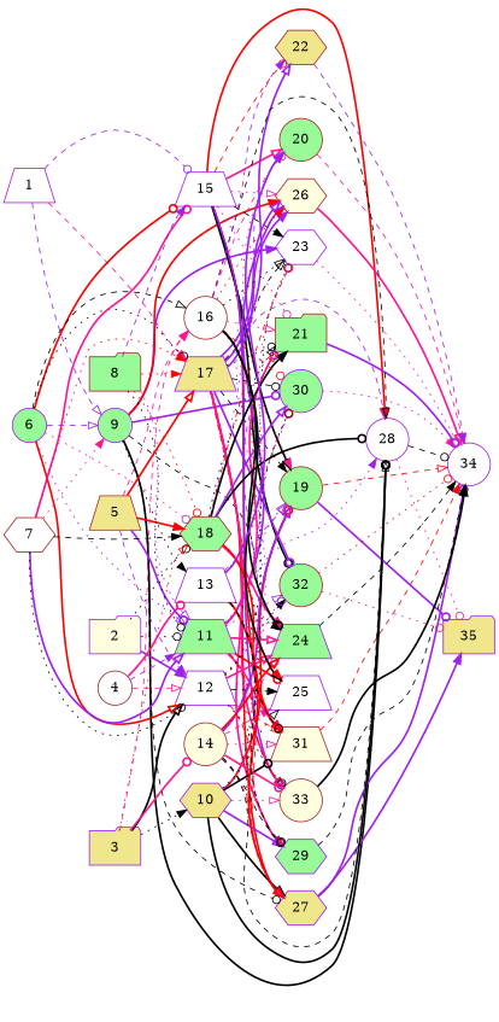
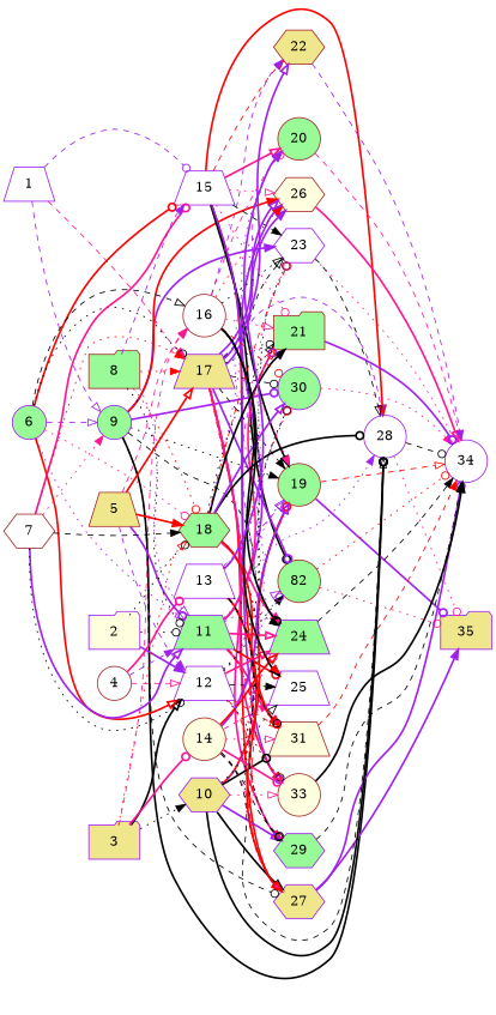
  digraph {
    rankdir=LR
    node [alpha=0.09 color=purple fillcolor=palegreen shape=circle style=filled]
    edge [arrowhead=odot color=black style=bold]
    1 [alpha=0.15 expect_size=8760320 fillcolor=white shape=trapezium]
    9 [expect_size=12965888]
    15 [alpha=0.10 expect_size=41209856 fillcolor=white shape=trapezium]
    17 [alpha=0.12 expect_size=48930816 fillcolor=khaki shape=trapezium]
    19 [alpha=0.13 color=brown expect_size=32363520]
    23 [alpha=0.12 expect_size=22226944 fillcolor=white shape=hexagon]
    24 [alpha=0.17 expect_size=16661504 shape=trapezium]
    26 [alpha=0.17 color=brown expect_size=17857536 fillcolor=lightyellow shape=hexagon]
    27 [alpha=0.17 expect_size=7777280 fillcolor=khaki shape=hexagon]
    28 [expect_size=35795968 fillcolor=white]
    30 [alpha=0.08 expect_size=18306048]
    31 [alpha=0.19 color=brown expect_size=51563520 fillcolor=lightyellow shape=trapezium]
-   32 [alpha=0.12 color=brown expect_size=43021312]
+   32 [alpha=0.12 color=brown expect_size=43021312 label=82]
    33 [alpha=0.18 color=brown expect_size=32425984 fillcolor=lightyellow]
    21 [alpha=0.16 color=brown expect_size=17739776 shape=folder]
    20 [alpha=0.14 color=brown expect_size=5787648]
    22 [alpha=0.16 color=brown expect_size=47001600 fillcolor=khaki shape=hexagon]
    25 [alpha=0.17 expect_size=40976384 fillcolor=white shape=trapezium]
    29 [alpha=0.05 expect_size=34102272 shape=hexagon]
    34 [alpha=0.07 expect_size=13604864 fillcolor=white]
    35 [alpha=0.11 expect_size=6327296 fillcolor=khaki shape=folder]
    2 [alpha=0.10 expect_size=44990464 fillcolor=lightyellow shape=folder]
    11 [alpha=0.12 expect_size=23462912 shape=trapezium]
    12 [expect_size=11192320 fillcolor=white shape=trapezium]
    18 [alpha=0.19 color=brown expect_size=46761984 shape=hexagon]
    3 [expect_size=46253056 fillcolor=khaki shape=folder]
    10 [alpha=0.05 expect_size=23844864 fillcolor=khaki shape=hexagon]
    14 [alpha=0.10 color=brown expect_size=10564608 fillcolor=lightyellow]
    16 [alpha=0.16 color=brown expect_size=50914304 fillcolor=white]
    4 [alpha=0.13 color=brown expect_size=25013248 fillcolor=white]
    13 [alpha=0.18 expect_size=35864576 fillcolor=white shape=trapezium]
    5 [alpha=0.04 color=brown expect_size=41611264 fillcolor=khaki shape=trapezium]
    6 [alpha=0.19 expect_size=50650112]
    7 [alpha=0.19 color=brown expect_size=7907328 fillcolor=white shape=hexagon]
    8 [alpha=0.14 color=brown expect_size=31886336 shape=folder]
    1 -> 9 [arrowhead=onormal color=purple style=dashed]
    1 -> 15 [color=purple style=dashed]
    1 -> 17 [arrowhead=normal color=deeppink style=dashed]
-   9 -> 13 [arrowhead=normal style=dotted]
+   9 -> 19 [arrowhead=normal style=dotted]
    9 -> 23 [arrowhead=normal color=purple]
    9 -> 24 [arrowhead=normal style=dashed]
    9 -> 26 [arrowhead=normal color=red]
    9 -> 27 [style=dashed]
    9 -> 28
    9 -> 30 [color=purple]
    15 -> 19 [arrowhead=onormal]
    15 -> 23 [arrowhead=normal style=dashed]
    15 -> 26 [arrowhead=onormal color=deeppink style=dotted]
    15 -> 28 [arrowhead=normal color=red]
    15 -> 31 [color=red]
    15 -> 32
    15 -> 33 [color=purple]
    15 -> 21 [color=deeppink style=dotted]
    15 -> 20 [arrowhead=onormal color=deeppink]
-   15 -> 22 [color=red style=dashed]
+   15 -> 22 [arrowhead=normal color=red style=dashed]
    17 -> 19 [arrowhead=normal style=dashed]
    17 -> 23 [arrowhead=onormal style=dashed]
    17 -> 26 [arrowhead=normal color=purple]
    17 -> 26 [arrowhead=onormal color=purple]
    17 -> 27 [arrowhead=normal color=red]
    17 -> 28 [arrowhead=onormal color=purple style=dashed]
    17 -> 30 [style=dashed]
    17 -> 32 [color=purple]
    17 -> 33 [arrowhead=onormal color=deeppink]
    17 -> 21 [style=dotted]
    17 -> 20 [arrowhead=normal color=purple style=dashed]
    17 -> 22 [arrowhead=onormal color=purple]
    17 -> 25 [arrowhead=onormal color=red style=dashed]
    17 -> 29 [arrowhead=normal color=deeppink]
    19 -> 34 [arrowhead=onormal color=red style=dashed]
    19 -> 35 [color=purple]
    23 -> 34 [color=deeppink style=dotted]
    24 -> 34 [arrowhead=normal style=dashed]
    26 -> 34 [arrowhead=onormal color=deeppink]
    27 -> 34 [color=purple]
    27 -> 35 [arrowhead=normal color=purple]
    28 -> 34 [style=dashed]
    28 -> 35 [color=deeppink style=dotted]
    30 -> 34 [arrowhead=normal color=deeppink style=dotted]
    31 -> 34 [arrowhead=normal color=red style=dashed]
    32 -> 34 [color=red style=dotted]
    32 -> 35 [color=deeppink style=dotted]
    33 -> 34 [arrowhead=normal]
    21 -> 34 [color=purple]
    20 -> 34 [arrowhead=normal color=deeppink style=dashed]
    22 -> 34 [arrowhead=normal color=purple style=dashed]
    29 -> 34 [arrowhead=normal style=dashed]
    2 -> 11 [style=dotted]
    2 -> 12 [arrowhead=normal color=purple]
    2 -> 18 [style=dotted]
    11 -> 19 [arrowhead=onormal color=purple style=dotted]
    11 -> 24 [arrowhead=onormal color=deeppink]
    11 -> 26 [arrowhead=onormal color=purple]
    11 -> 27 [arrowhead=normal color=red style=dashed]
    11 -> 28 [arrowhead=normal color=purple style=dotted]
    11 -> 30 [color=purple style=dashed]
    11 -> 31 [arrowhead=normal color=deeppink]
    11 -> 32 [arrowhead=onormal color=purple style=dotted]
    11 -> 33 [arrowhead=onormal color=red style=dashed]
    11 -> 21 [color=deeppink]
    11 -> 25 [color=red]
    11 -> 29 [arrowhead=onormal color=deeppink style=dotted]
    12 -> 19 [arrowhead=onormal color=deeppink style=dotted]
    12 -> 24 [arrowhead=onormal color=deeppink]
    12 -> 27 [arrowhead=normal color=red style=dashed]
    12 -> 30 [style=dotted]
    12 -> 31 [arrowhead=onormal color=red style=dashed]
    12 -> 32 [arrowhead=normal style=dotted]
    12 -> 33 [style=dotted]
    12 -> 25 [arrowhead=normal style=dashed]
    12 -> 29 [color=deeppink style=dotted]
    18 -> 23 [color=red style=dashed]
    18 -> 24 [arrowhead=onormal color=deeppink]
    18 -> 27 [arrowhead=normal style=dotted]
    18 -> 28
    18 -> 30 [arrowhead=onormal color=purple]
    18 -> 31 [arrowhead=onormal color=red]
    18 -> 21 [arrowhead=normal]
    18 -> 21 [arrowhead=onormal style=dotted]
    18 -> 20 [arrowhead=normal color=purple style=dotted]
    18 -> 29 [arrowhead=onormal color=red style=dotted]
    3 -> 12 [arrowhead=onormal]
    3 -> 18 [arrowhead=onormal color=red style=dotted]
    3 -> 10 [arrowhead=normal style=dotted]
    3 -> 14 [color=deeppink]
    3 -> 16 [arrowhead=normal color=deeppink style=dashed]
    10 -> 19 [color=red]
    10 -> 23 [style=dotted]
    10 -> 24 [color=deeppink style=dashed]
    10 -> 27 [arrowhead=onormal]
    10 -> 28
    10 -> 31
    10 -> 32 [color=purple style=dotted]
    10 -> 33 [arrowhead=onormal color=deeppink style=dotted]
    10 -> 25 [arrowhead=onormal style=dotted]
    10 -> 29 [arrowhead=onormal color=purple]
    14 -> 19 [arrowhead=onormal color=purple]
    14 -> 24 [arrowhead=onormal color=red]
    14 -> 26 [arrowhead=normal color=purple style=dotted]
    14 -> 27 [arrowhead=normal color=deeppink style=dashed]
    14 -> 28 [arrowhead=onormal style=dashed]
    14 -> 31 [arrowhead=onormal color=deeppink style=dotted]
    14 -> 33 [color=deeppink]
    14 -> 21 [color=purple style=dashed]
    14 -> 25 [arrowhead=normal color=deeppink style=dashed]
    14 -> 29 [style=dashed]
    16 -> 19 [arrowhead=normal color=deeppink style=dotted]
    16 -> 23 [arrowhead=onormal style=dotted]
    16 -> 24
    16 -> 26 [arrowhead=normal color=red style=dotted]
-   16 -> 28 [arrowhead=onormal style=dashed]
+   23 -> 28 [arrowhead=onormal style=dashed]
    16 -> 30 [color=red style=dashed]
    16 -> 21 [arrowhead=onormal color=deeppink style=dotted]
    16 -> 20 [color=deeppink style=dashed]
    16 -> 22 [arrowhead=normal color=purple style=dashed]
    16 -> 25 [arrowhead=onormal]
    4 -> 11 [arrowhead=normal color=purple style=dashed]
    4 -> 12 [arrowhead=onormal color=deeppink style=dashed]
    4 -> 13 [color=deeppink]
    13 -> 19 [arrowhead=onormal color=purple style=dashed]
    13 -> 23 [color=deeppink style=dotted]
    13 -> 24 [arrowhead=normal style=dotted]
    13 -> 27 [arrowhead=onormal color=red]
    13 -> 30 [color=red style=dotted]
    13 -> 31 [style=dashed]
    13 -> 21 [arrowhead=onormal color=red style=dotted]
    13 -> 20 [arrowhead=onormal color=purple]
    13 -> 25 [arrowhead=normal color=red style=dotted]
    13 -> 29 [style=dashed]
    5 -> 17 [arrowhead=onormal color=red]
    5 -> 11 [color=purple]
    5 -> 12 [arrowhead=normal color=purple style=dashed]
    5 -> 18 [arrowhead=normal color=red]
    5 -> 16 [arrowhead=normal color=deeppink style=dashed]
    6 -> 9 [arrowhead=onormal color=purple style=dashed]
    6 -> 15 [color=red]
    6 -> 17 [style=dotted]
    6 -> 11 [arrowhead=onormal color=purple style=dotted]
    6 -> 12 [arrowhead=onormal color=red]
    6 -> 18 [color=deeppink style=dotted]
    6 -> 16 [arrowhead=onormal style=dashed]
    7 -> 9 [arrowhead=normal color=deeppink style=dotted]
    7 -> 15 [color=deeppink]
    7 -> 17 [arrowhead=normal color=red style=dotted]
    7 -> 11 [arrowhead=onormal color=purple]
    7 -> 12 [style=dotted]
    7 -> 18 [arrowhead=normal style=dashed]
    8 -> 15 [arrowhead=normal color=purple style=dashed]
    8 -> 17 [arrowhead=normal color=red style=dotted]
    8 -> 11 [style=dotted]
    8 -> 11 [arrowhead=onormal color=purple style=dotted]
    8 -> 18 [color=red style=dotted]
  }
